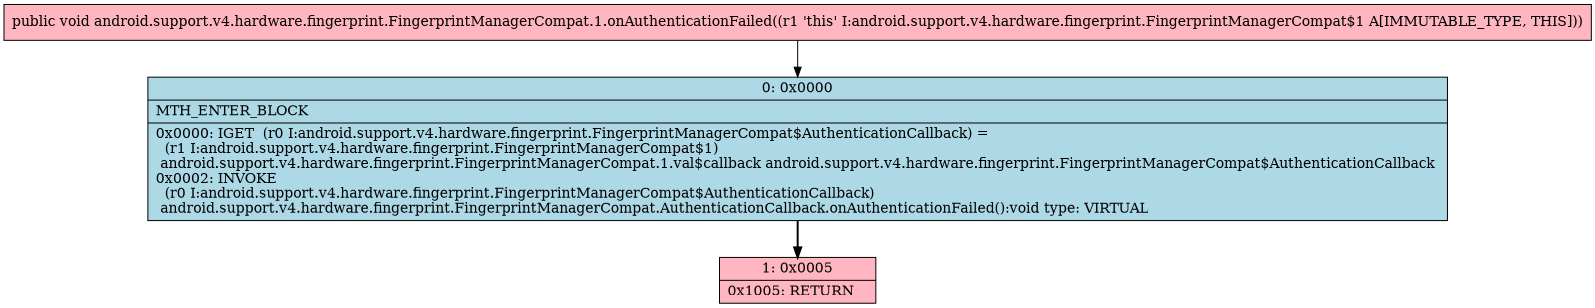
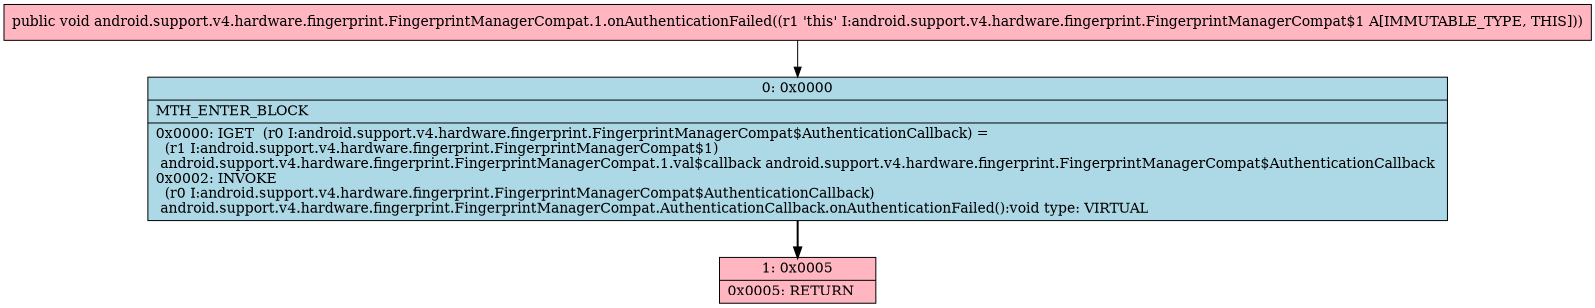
  digraph {
    node [shape=record style=filled fillcolor=lightpink]
    edge [arrowhead=normal]
    n1 [label="{0\:\ 0x0000|MTH_ENTER_BLOCK\l|0x0000: IGET  (r0 I:android.support.v4.hardware.fingerprint.FingerprintManagerCompat$AuthenticationCallback) = \l  (r1 I:android.support.v4.hardware.fingerprint.FingerprintManagerCompat$1)\l android.support.v4.hardware.fingerprint.FingerprintManagerCompat.1.val$callback android.support.v4.hardware.fingerprint.FingerprintManagerCompat$AuthenticationCallback \l0x0002: INVOKE  \l  (r0 I:android.support.v4.hardware.fingerprint.FingerprintManagerCompat$AuthenticationCallback)\l android.support.v4.hardware.fingerprint.FingerprintManagerCompat.AuthenticationCallback.onAuthenticationFailed():void type: VIRTUAL \l}" fillcolor=lightblue]
-   n2 [label="{1\:\ 0x0005|0x1005: RETURN   \l}"]
+   n2 [label="{1\:\ 0x0005|0x0005: RETURN   \l}"]
    n3 [label="{public void android.support.v4.hardware.fingerprint.FingerprintManagerCompat.1.onAuthenticationFailed((r1 'this' I:android.support.v4.hardware.fingerprint.FingerprintManagerCompat$1 A[IMMUTABLE_TYPE, THIS])) }"]
    n1 -> n2 [style=bold]
    n3 -> n1 [style=solid]
  }
